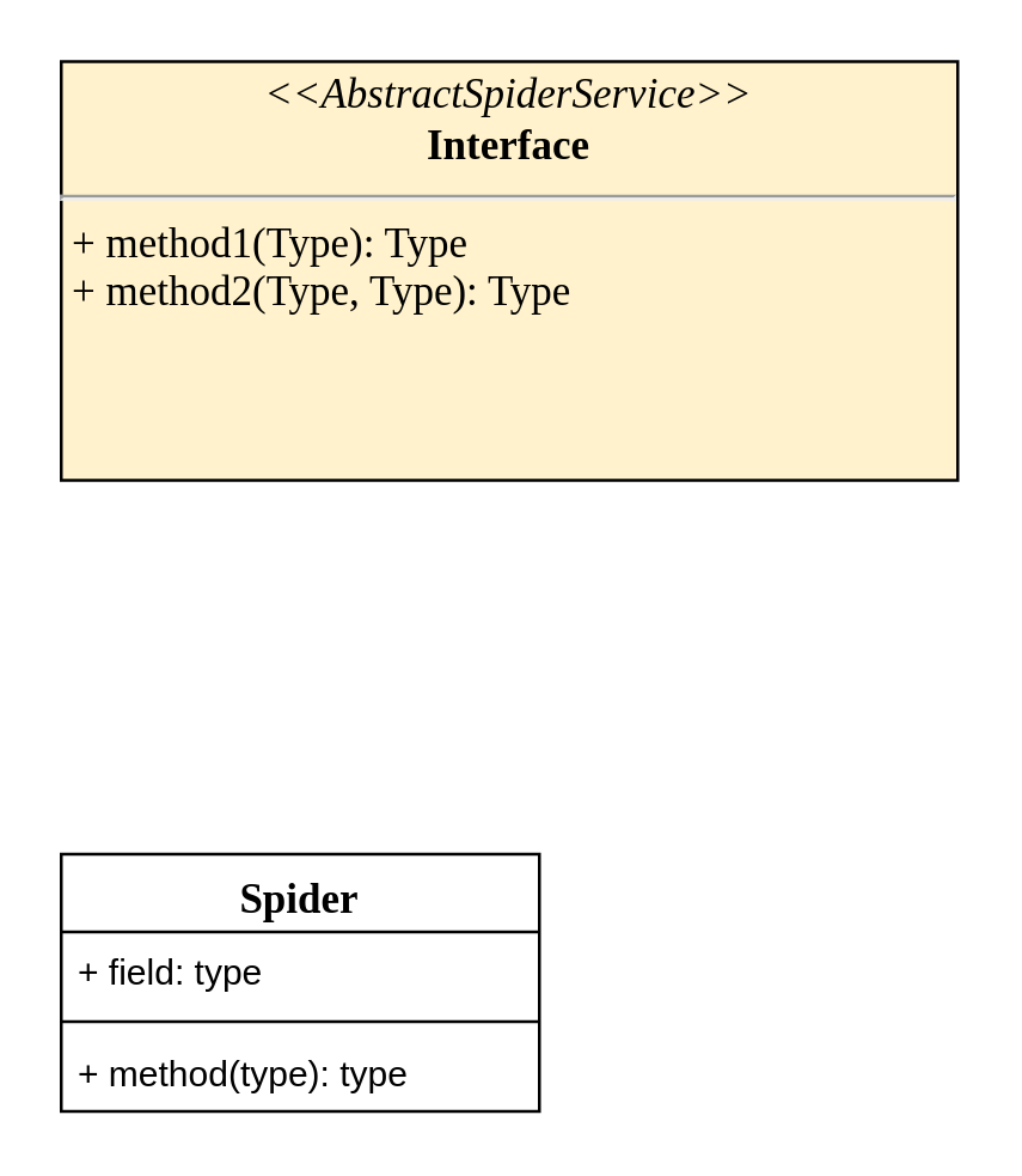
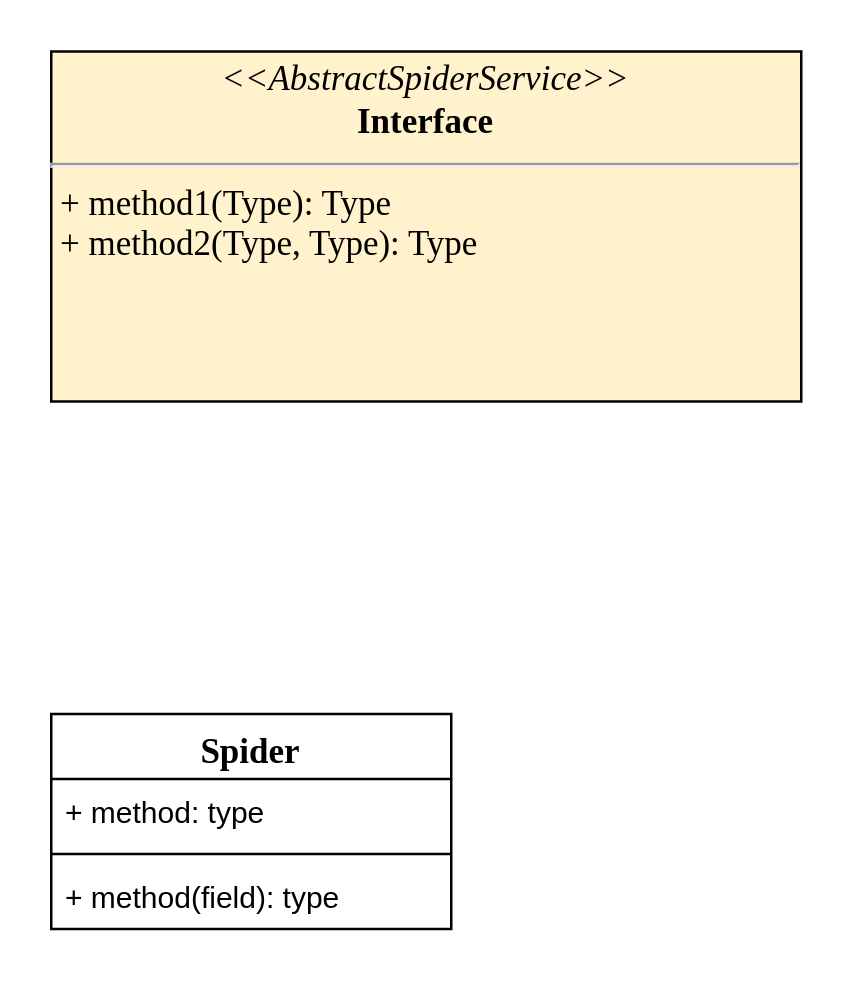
  <mxCell id="0" />
  <mxCell id="1" parent="0" />
  <mxCell id="2" value="&lt;p style=&quot;margin: 4px 0px 0px; text-align: center; font-size: 14px;&quot;&gt;&lt;i style=&quot;font-size: 14px;&quot;&gt;&amp;lt;&amp;lt;AbstractSpiderService&amp;gt;&amp;gt;&lt;/i&gt;&lt;br style=&quot;font-size: 14px;&quot;&gt;&lt;b style=&quot;font-size: 14px;&quot;&gt;Interface&lt;/b&gt;&lt;/p&gt;&lt;hr style=&quot;font-size: 14px;&quot;&gt;&lt;p style=&quot;margin: 0px 0px 0px 4px; font-size: 14px;&quot;&gt;+ method1(Type): Type&lt;br style=&quot;font-size: 14px;&quot;&gt;+ method2(Type, Type): Type&lt;/p&gt;" style="verticalAlign=top;align=left;overflow=fill;fontSize=14;fontFamily=Consolas;html=1;fontSource=https%3A%2F%2Ffonts.googleapis.com%2Fcss%3Ffamily%3DConsolas;fillColor=#fff2cc;" parent="1" vertex="1"><mxGeometry x="20" y="20" width="300" height="140" as="geometry" /></mxCell>
  <mxCell id="3" value="Spider" style="swimlane;fontStyle=1;align=center;verticalAlign=top;childLayout=stackLayout;horizontal=1;startSize=26;horizontalStack=0;resizeParent=1;resizeParentMax=0;resizeLast=0;collapsible=1;marginBottom=0;fontFamily=Lucida Console;fontSize=14;" parent="1" vertex="1"><mxGeometry x="20" y="285" width="160" height="86" as="geometry" /></mxCell>
- <mxCell id="4" value="+ field: type" style="text;strokeColor=none;fillColor=none;align=left;verticalAlign=top;spacingLeft=4;spacingRight=4;overflow=hidden;rotatable=0;points=[[0,0.5],[1,0.5]];portConstraint=eastwest;" parent="3" vertex="1"><mxGeometry y="26" width="160" height="26" as="geometry" /></mxCell>
+ <mxCell id="4" value="+ method: type" style="text;strokeColor=none;fillColor=none;align=left;verticalAlign=top;spacingLeft=4;spacingRight=4;overflow=hidden;rotatable=0;points=[[0,0.5],[1,0.5]];portConstraint=eastwest;" parent="3" vertex="1"><mxGeometry y="26" width="160" height="26" as="geometry" /></mxCell>
  <mxCell id="5" value="" style="line;strokeWidth=1;fillColor=none;align=left;verticalAlign=middle;spacingTop=-1;spacingLeft=3;spacingRight=3;rotatable=0;labelPosition=right;points=[];portConstraint=eastwest;" parent="3" vertex="1"><mxGeometry y="52" width="160" height="8" as="geometry" /></mxCell>
- <mxCell id="6" value="+ method(type): type" style="text;strokeColor=none;fillColor=none;align=left;verticalAlign=top;spacingLeft=4;spacingRight=4;overflow=hidden;rotatable=0;points=[[0,0.5],[1,0.5]];portConstraint=eastwest;" parent="3" vertex="1"><mxGeometry y="60" width="160" height="26" as="geometry" /></mxCell>
+ <mxCell id="6" value="+ method(field): type" style="text;strokeColor=none;fillColor=none;align=left;verticalAlign=top;spacingLeft=4;spacingRight=4;overflow=hidden;rotatable=0;points=[[0,0.5],[1,0.5]];portConstraint=eastwest;" parent="3" vertex="1"><mxGeometry y="60" width="160" height="26" as="geometry" /></mxCell>
